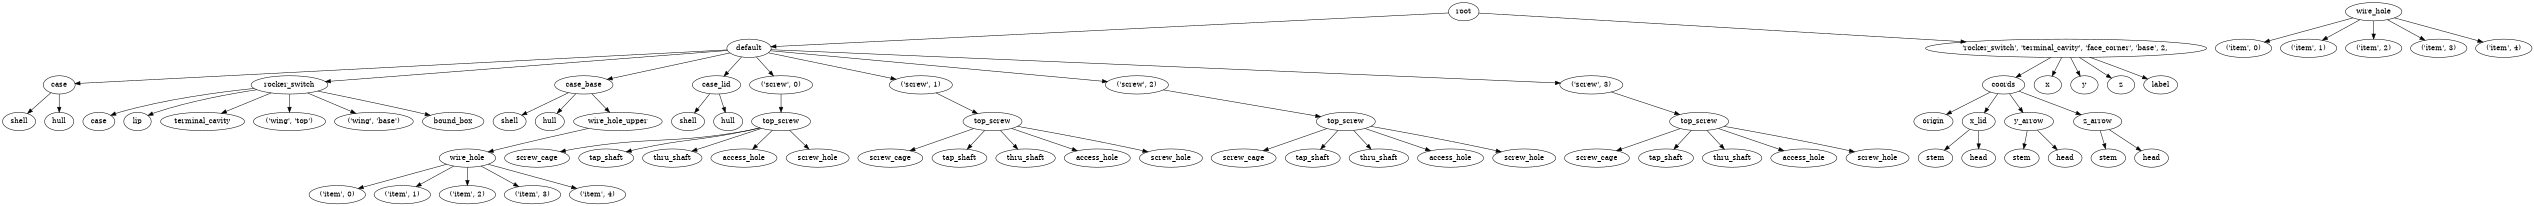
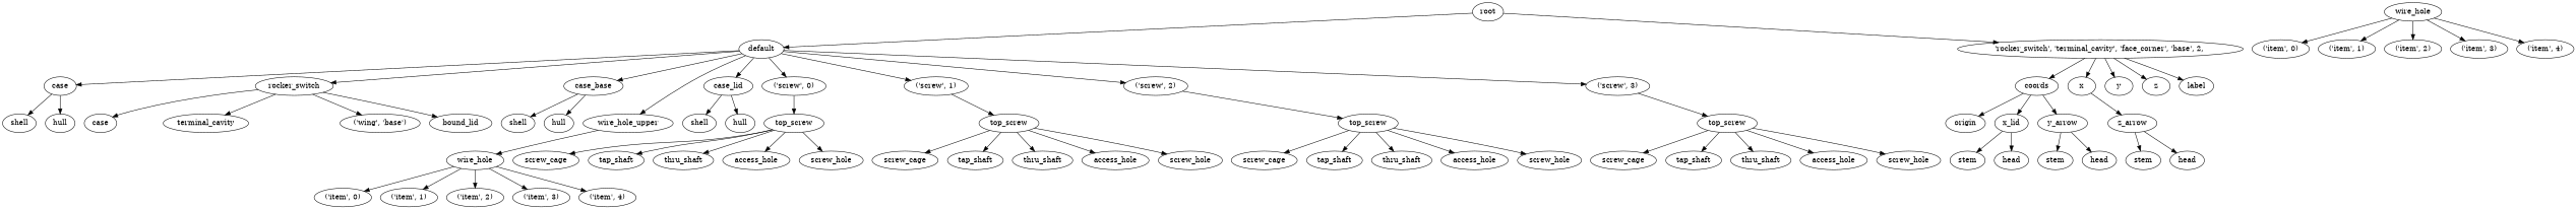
  digraph {
    n1 [label=root]
    n2 [label=default]
    n3 [label="'rocker_switch',\ 'terminal_cavity',\ 'face_corner',\ 'base',\ 2,\ "]
    n4 [label=case]
    n5 [label=rocker_switch]
    n6 [label=case_base]
    n7 [label=case_lid]
    n8 [label=wire_hole_upper]
    n9 [label="\('screw',\ 0\)"]
    n10 [label="\('screw',\ 1\)"]
    n11 [label="\('screw',\ 2\)"]
    n12 [label="\('screw',\ 3\)"]
    n13 [label=coords]
    n14 [label=x]
    n15 [label=y]
    n16 [label=z]
    n17 [label=label]
    n18 [label=shell]
    n19 [label=hull]
    n20 [label=case]
-   n21 [label=lip]
    n22 [label=terminal_cavity]
-   n23 [label="\('wing',\ 'top'\)"]
    n24 [label="\('wing',\ 'base'\)"]
-   n25 [label=bound_box]
+   n25 [label=bound_lid]
    n26 [label=shell]
    n27 [label=hull]
    n28 [label=shell]
    n29 [label=hull]
    n30 [label=wire_hole]
    n31 [label=top_screw]
    n32 [label=top_screw]
    n33 [label=top_screw]
    n34 [label=top_screw]
    n35 [label="\('item',\ 0\)"]
    n36 [label="\('item',\ 1\)"]
    n37 [label="\('item',\ 2\)"]
    n38 [label="\('item',\ 3\)"]
    n39 [label="\('item',\ 4\)"]
    n40 [label=wire_hole]
    n41 [label="\('item',\ 0\)"]
    n42 [label="\('item',\ 1\)"]
    n43 [label="\('item',\ 2\)"]
    n44 [label="\('item',\ 3\)"]
    n45 [label="\('item',\ 4\)"]
    n46 [label=screw_cage]
    n47 [label=tap_shaft]
    n48 [label=thru_shaft]
    n49 [label=access_hole]
    n50 [label=screw_hole]
    n51 [label=screw_cage]
    n52 [label=tap_shaft]
    n53 [label=thru_shaft]
    n54 [label=access_hole]
    n55 [label=screw_hole]
    n56 [label=screw_cage]
    n57 [label=tap_shaft]
    n58 [label=thru_shaft]
    n59 [label=access_hole]
    n60 [label=screw_hole]
    n61 [label=screw_cage]
    n62 [label=tap_shaft]
    n63 [label=thru_shaft]
    n64 [label=access_hole]
    n65 [label=screw_hole]
    n66 [label=origin]
    n67 [label=x_lid]
    n68 [label=y_arrow]
    n69 [label=z_arrow]
    n70 [label=stem]
    n71 [label=head]
    n72 [label=stem]
    n73 [label=head]
    n74 [label=stem]
    n75 [label=head]
    n1 -> n2
    n1 -> n3
    n2 -> n4
    n2 -> n5
    n2 -> n6
    n2 -> n7
-   n6 -> n8
+   n2 -> n8
    n2 -> n9
    n2 -> n10
    n2 -> n11
    n2 -> n12
    n3 -> n13
    n3 -> n14
    n3 -> n15
    n3 -> n16
    n3 -> n17
    n4 -> n18
    n4 -> n19
    n5 -> n20
-   n5 -> n21
    n5 -> n22
-   n5 -> n23
    n5 -> n24
    n5 -> n25
    n6 -> n26
    n6 -> n27
    n7 -> n28
    n7 -> n29
    n8 -> n30
    n9 -> n31
    n10 -> n32
    n11 -> n33
    n12 -> n34
    n13 -> n66
    n13 -> n67
    n13 -> n68
-   n13 -> n69
+   n14 -> n69
    n30 -> n35
    n30 -> n36
    n30 -> n37
    n30 -> n38
    n30 -> n39
    n31 -> n46
    n31 -> n47
    n31 -> n48
    n31 -> n49
    n31 -> n50
    n32 -> n51
    n32 -> n52
    n32 -> n53
    n32 -> n54
    n32 -> n55
    n33 -> n56
    n33 -> n57
    n33 -> n58
    n33 -> n59
    n33 -> n60
    n34 -> n61
    n34 -> n62
    n34 -> n63
    n34 -> n64
    n34 -> n65
    n40 -> n41
    n40 -> n42
    n40 -> n43
    n40 -> n44
    n40 -> n45
    n67 -> n70
    n67 -> n71
    n68 -> n72
    n68 -> n73
    n69 -> n74
    n69 -> n75
  }
